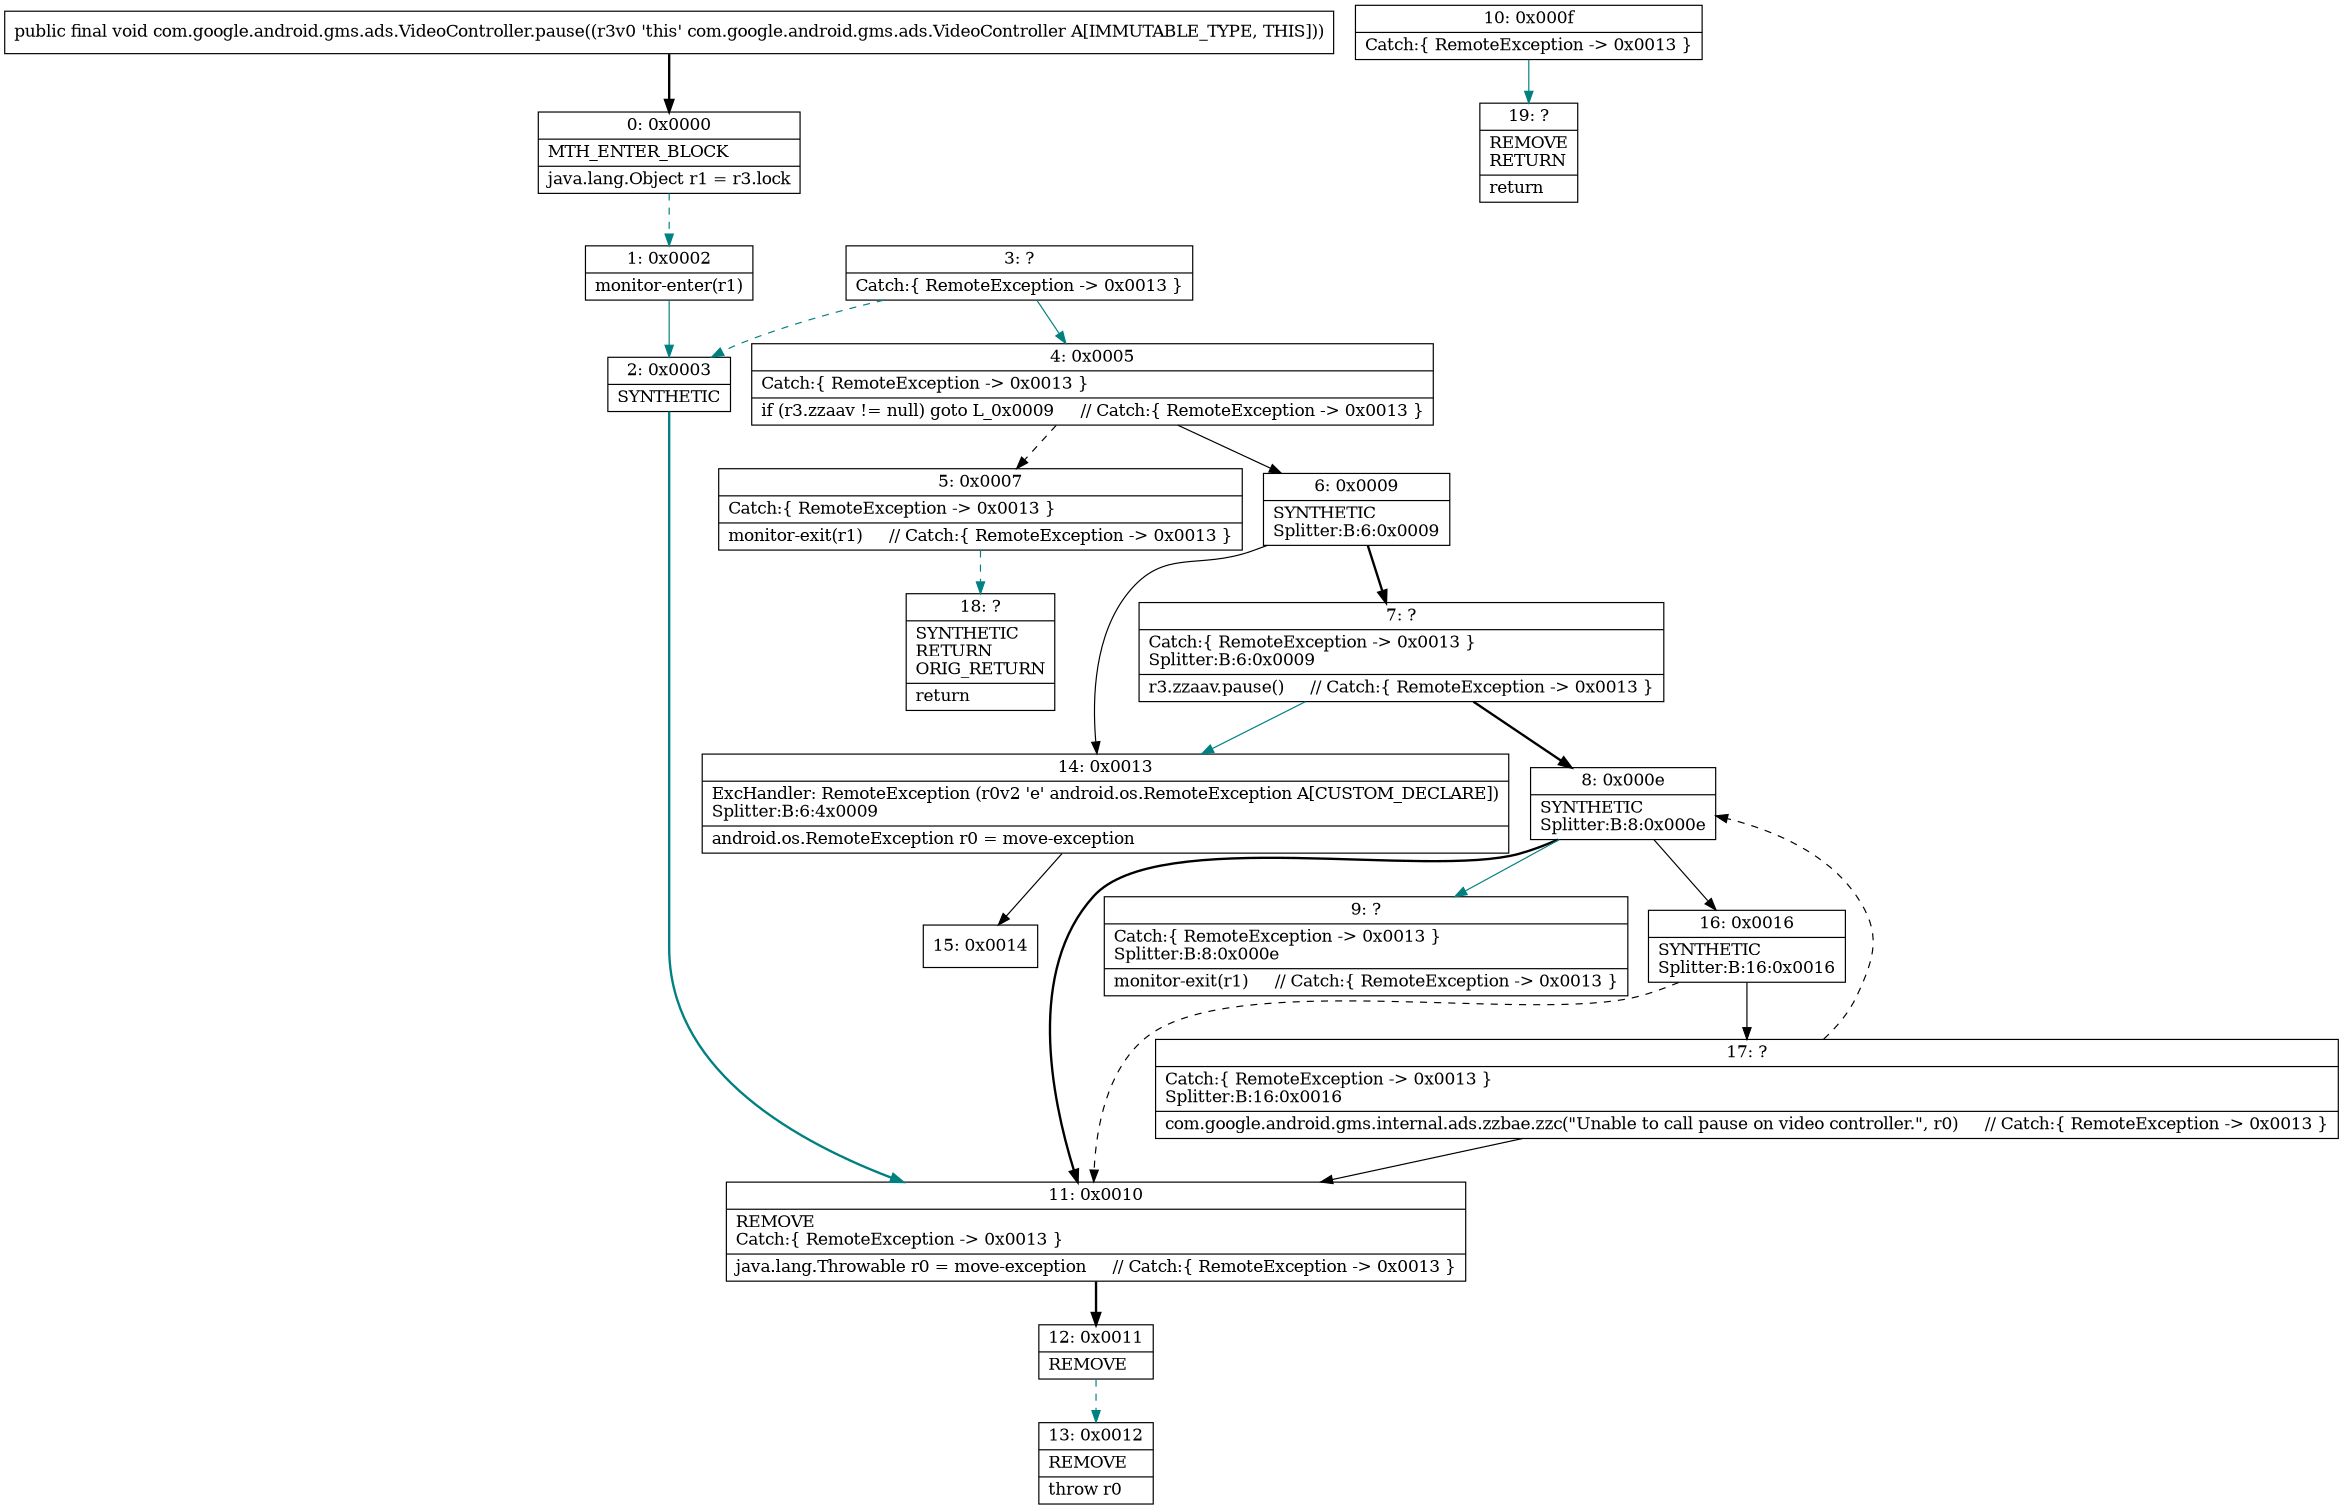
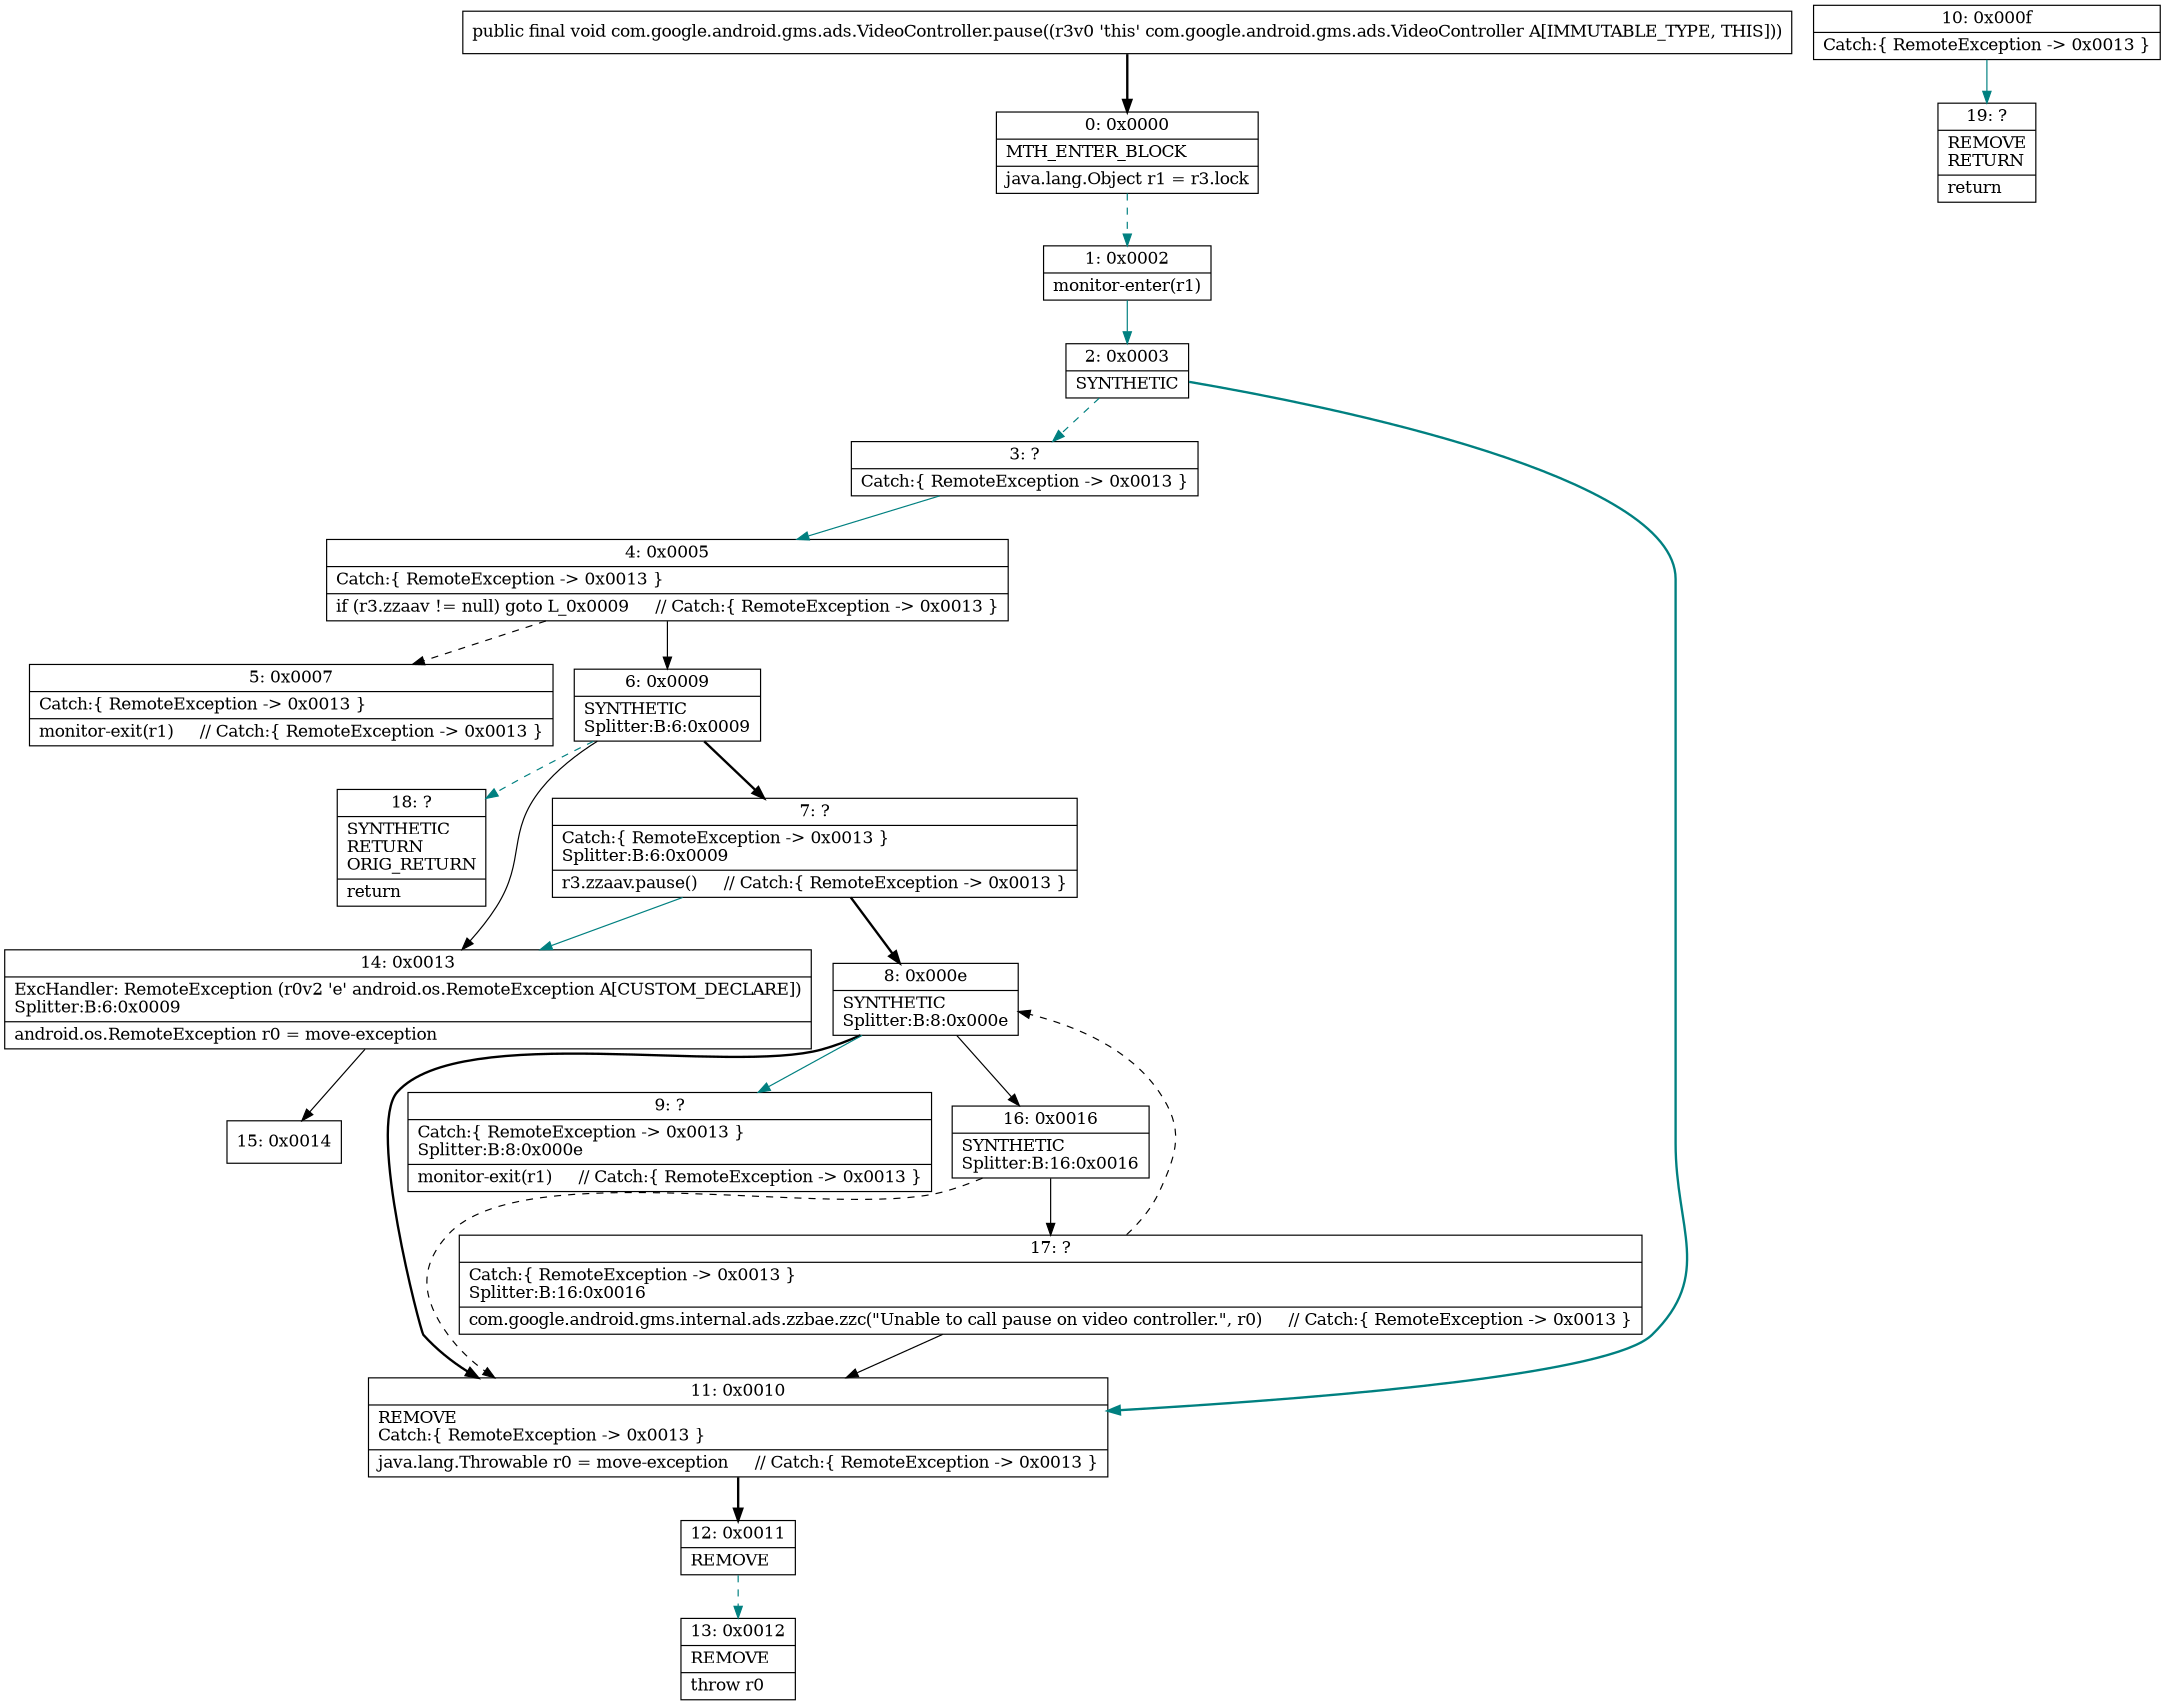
  digraph {
    node [shape=record]
    edge [color=black style=solid]
    n1 [label="{0\:\ 0x0000|MTH_ENTER_BLOCK\l|java.lang.Object r1 = r3.lock\l}"]
    n2 [label="{1\:\ 0x0002|monitor\-enter(r1)\l}"]
    n3 [label="{2\:\ 0x0003|SYNTHETIC\l}"]
    n4 [label="{3\:\ ?|Catch:\{ RemoteException \-\> 0x0013 \}\l}"]
    n5 [label="{11\:\ 0x0010|REMOVE\lCatch:\{ RemoteException \-\> 0x0013 \}\l|java.lang.Throwable r0 = move\-exception     \/\/ Catch:\{ RemoteException \-\> 0x0013 \}\l}"]
    n6 [label="{4\:\ 0x0005|Catch:\{ RemoteException \-\> 0x0013 \}\l|if (r3.zzaav != null) goto L_0x0009     \/\/ Catch:\{ RemoteException \-\> 0x0013 \}\l}"]
    n7 [label="{12\:\ 0x0011|REMOVE\l}"]
    n8 [label="{5\:\ 0x0007|Catch:\{ RemoteException \-\> 0x0013 \}\l|monitor\-exit(r1)     \/\/ Catch:\{ RemoteException \-\> 0x0013 \}\l}"]
    n9 [label="{6\:\ 0x0009|SYNTHETIC\lSplitter:B:6:0x0009\l}"]
    n10 [label="{18\:\ ?|SYNTHETIC\lRETURN\lORIG_RETURN\l|return\l}"]
    n11 [label="{7\:\ ?|Catch:\{ RemoteException \-\> 0x0013 \}\lSplitter:B:6:0x0009\l|r3.zzaav.pause()     \/\/ Catch:\{ RemoteException \-\> 0x0013 \}\l}"]
-   n12 [label="{14\:\ 0x0013|ExcHandler: RemoteException (r0v2 'e' android.os.RemoteException A[CUSTOM_DECLARE])\lSplitter:B:6:4x0009\l|android.os.RemoteException r0 = move\-exception\l}"]
+   n12 [label="{14\:\ 0x0013|ExcHandler: RemoteException (r0v2 'e' android.os.RemoteException A[CUSTOM_DECLARE])\lSplitter:B:6:0x0009\l|android.os.RemoteException r0 = move\-exception\l}"]
    n13 [label="{8\:\ 0x000e|SYNTHETIC\lSplitter:B:8:0x000e\l}"]
    n14 [label="{15\:\ 0x0014}"]
    n15 [label="{9\:\ ?|Catch:\{ RemoteException \-\> 0x0013 \}\lSplitter:B:8:0x000e\l|monitor\-exit(r1)     \/\/ Catch:\{ RemoteException \-\> 0x0013 \}\l}"]
    n16 [label="{16\:\ 0x0016|SYNTHETIC\lSplitter:B:16:0x0016\l}"]
    n17 [label="{10\:\ 0x000f|Catch:\{ RemoteException \-\> 0x0013 \}\l}"]
    n18 [label="{19\:\ ?|REMOVE\lRETURN\l|return\l}"]
    n19 [label="{13\:\ 0x0012|REMOVE\l|throw r0\l}"]
    n20 [label="{17\:\ ?|Catch:\{ RemoteException \-\> 0x0013 \}\lSplitter:B:16:0x0016\l|com.google.android.gms.internal.ads.zzbae.zzc(\"Unable to call pause on video controller.\", r0)     \/\/ Catch:\{ RemoteException \-\> 0x0013 \}\l}"]
    n21 [label="{public final void com.google.android.gms.ads.VideoController.pause((r3v0 'this' com.google.android.gms.ads.VideoController A[IMMUTABLE_TYPE, THIS])) }"]
    n1 -> n2 [color=teal style=dashed]
    n2 -> n3 [color=teal]
-   n4 -> n3 [color=teal style=dashed]
+   n3 -> n4 [color=teal style=dashed]
    n3 -> n5 [color=teal style=bold]
    n4 -> n6 [color=teal]
    n5 -> n7 [style=bold]
    n6 -> n8 [style=dashed]
    n6 -> n9
    n7 -> n19 [color=teal style=dashed]
-   n8 -> n10 [color=teal style=dashed]
+   n9 -> n10 [color=teal style=dashed]
    n9 -> n11 [style=bold]
    n9 -> n12
    n11 -> n12 [color=teal]
    n11 -> n13 [style=bold]
    n12 -> n14
    n13 -> n5 [style=bold]
    n13 -> n15 [color=teal]
    n13 -> n16
    n16 -> n5 [style=dashed]
    n16 -> n20
    n17 -> n18 [color=teal]
    n20 -> n5
    n20 -> n13 [style=dashed]
    n21 -> n1 [style=bold]
  }
